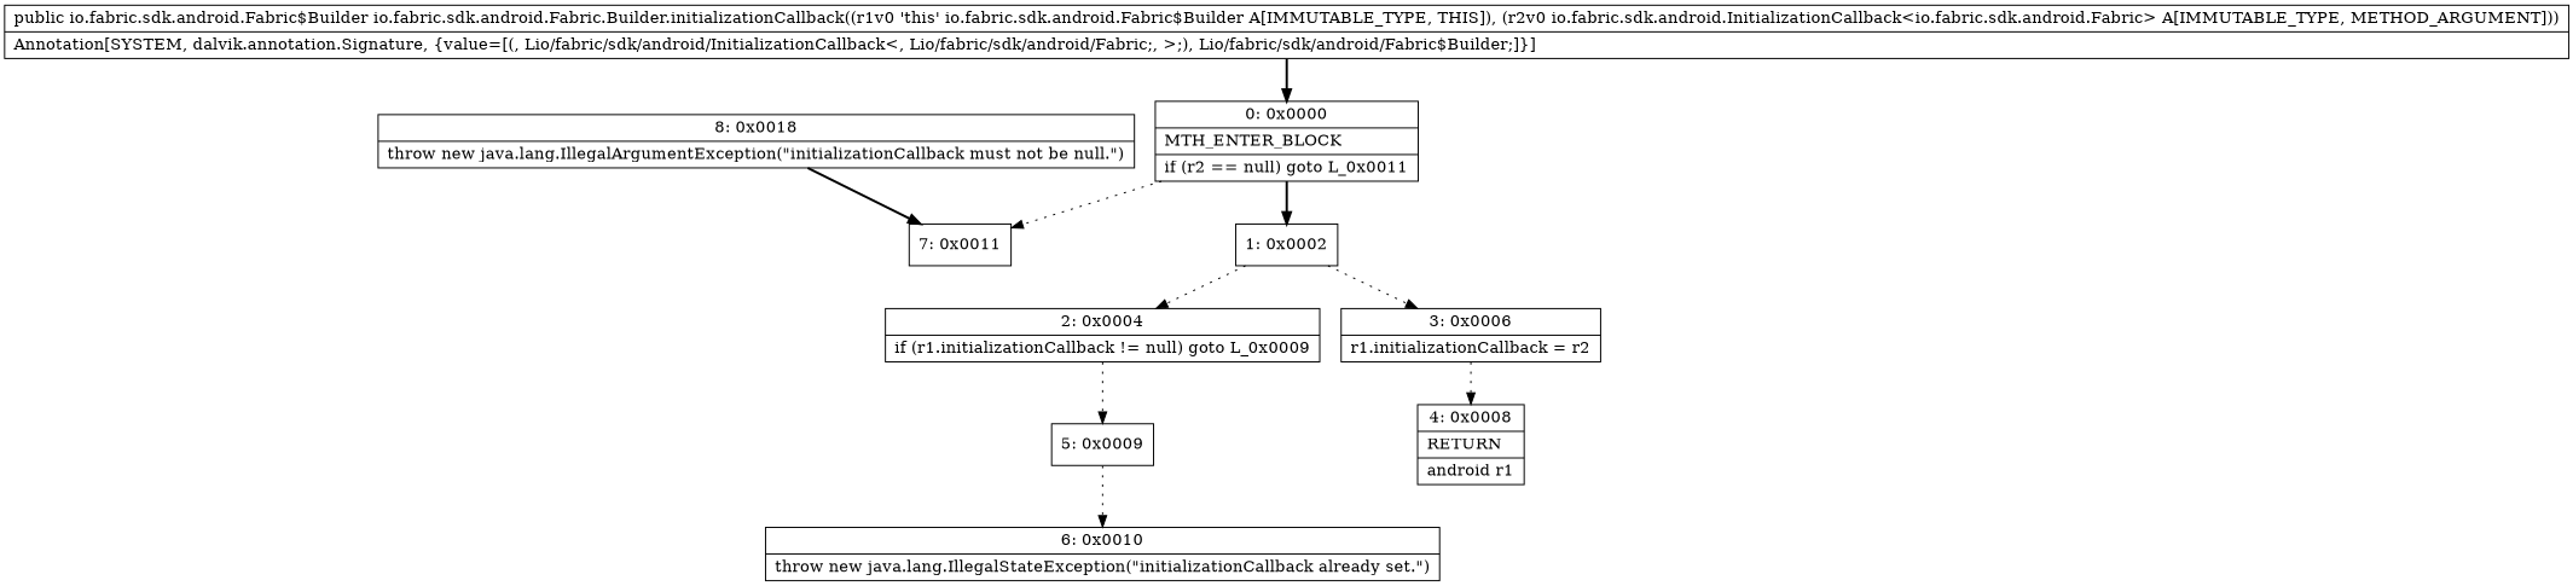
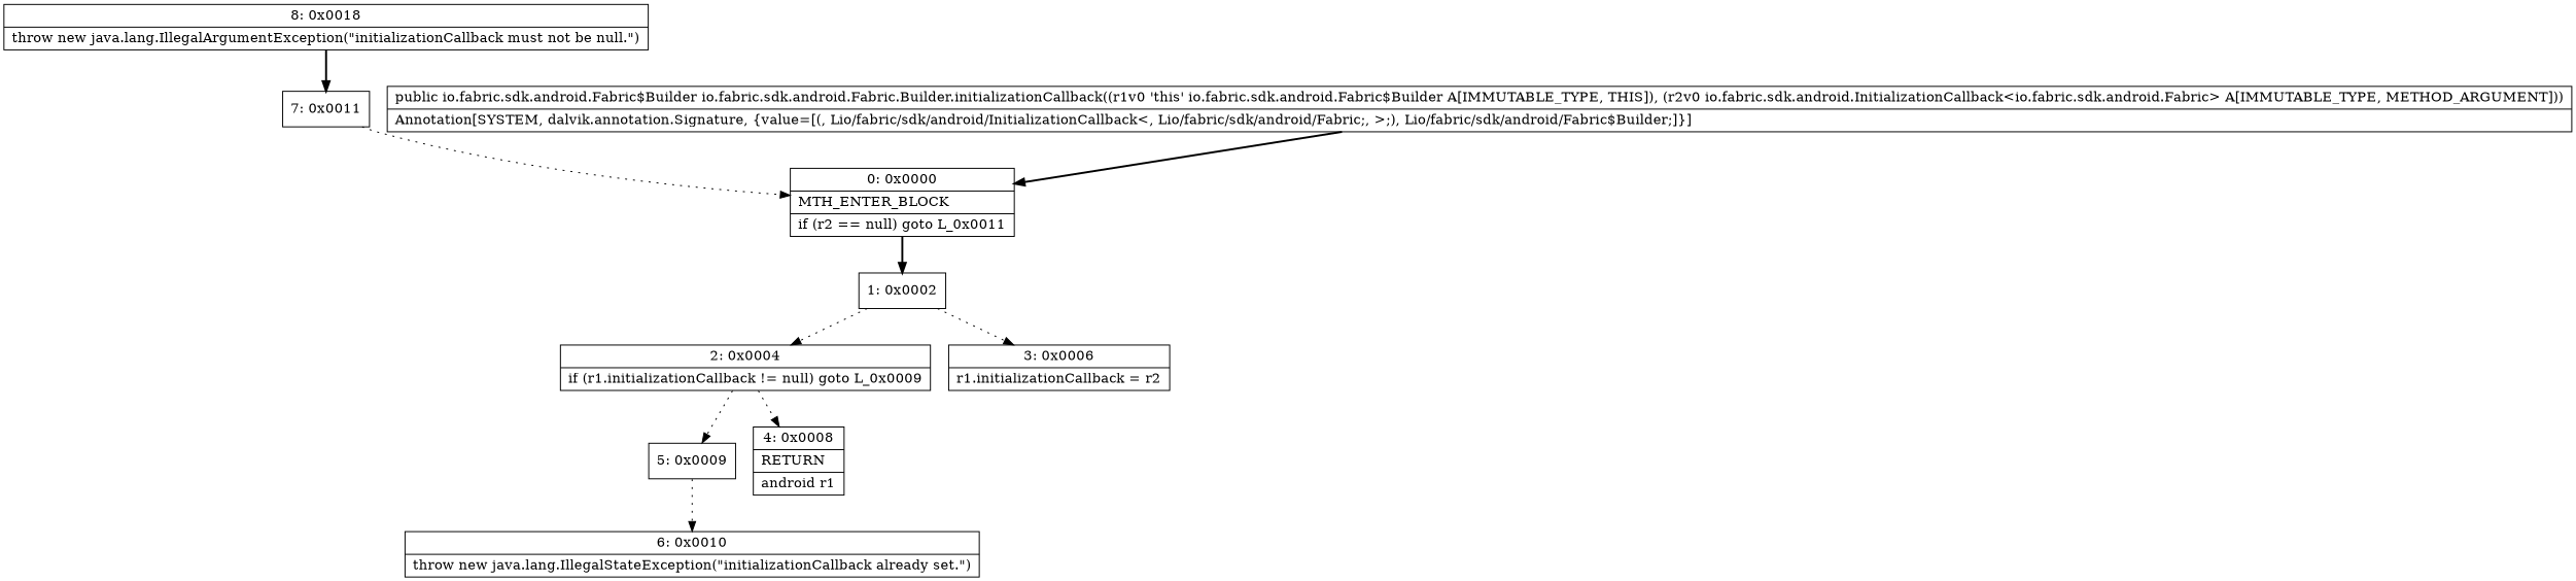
  digraph {
    node [shape=record]
    edge [style=dotted]
    n1 [label="{0\:\ 0x0000|MTH_ENTER_BLOCK\l|if (r2 == null) goto L_0x0011\l}"]
    n2 [label="{1\:\ 0x0002}"]
    n3 [label="{7\:\ 0x0011}"]
    n4 [label="{2\:\ 0x0004|if (r1.initializationCallback != null) goto L_0x0009\l}"]
    n5 [label="{3\:\ 0x0006|r1.initializationCallback = r2\l}"]
    n6 [label="{5\:\ 0x0009}"]
    n7 [label="{4\:\ 0x0008|RETURN\l|android r1\l}"]
    n8 [label="{6\:\ 0x0010|throw new java.lang.IllegalStateException(\"initializationCallback already set.\")\l}"]
    n9 [label="{8\:\ 0x0018|throw new java.lang.IllegalArgumentException(\"initializationCallback must not be null.\")\l}"]
    n10 [label="{public io.fabric.sdk.android.Fabric$Builder io.fabric.sdk.android.Fabric.Builder.initializationCallback((r1v0 'this' io.fabric.sdk.android.Fabric$Builder A[IMMUTABLE_TYPE, THIS]), (r2v0 io.fabric.sdk.android.InitializationCallback\<io.fabric.sdk.android.Fabric\> A[IMMUTABLE_TYPE, METHOD_ARGUMENT]))  | Annotation[SYSTEM, dalvik.annotation.Signature, \{value=[(, Lio\/fabric\/sdk\/android\/InitializationCallback\<, Lio\/fabric\/sdk\/android\/Fabric;, \>;), Lio\/fabric\/sdk\/android\/Fabric$Builder;]\}]\l}"]
    n1 -> n2 [style=bold]
-   n1 -> n3
+   n3 -> n1
    n2 -> n4
    n2 -> n5
    n4 -> n6
-   n5 -> n7
+   n4 -> n7
    n6 -> n8
    n9 -> n3 [style=bold]
    n10 -> n1 [style=bold]
  }
